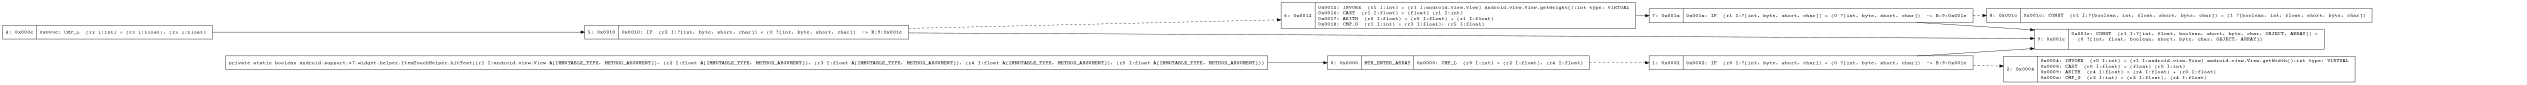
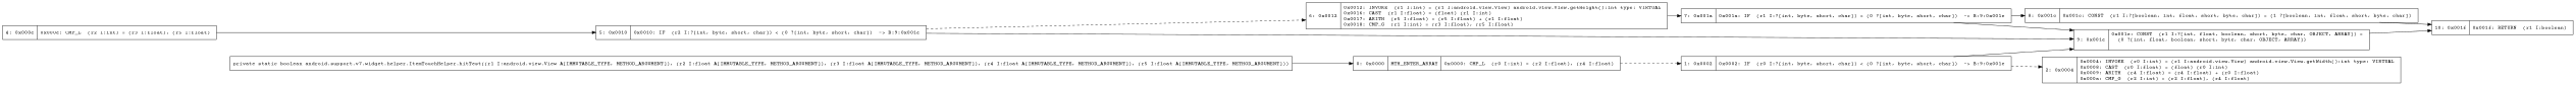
  digraph {
    fontname="Courier Prime"
    rankdir=LR
    node [fontname="Courier Prime" shape=record]
    edge [fontname="Courier Prime"]
    n1 [label="{0\:\ 0x0000|MTH_ENTER_ARRAY\l|0x0000: CMP_L  (r0 I:int) = (r2 I:float), (r4 I:float) \l}"]
    n2 [label="{1\:\ 0x0002|0x0002: IF  (r0 I:?[int, byte, short, char]) \< (0 ?[int, byte, short, char])  \-\> B:9:0x001e \l}"]
    n3 [label="{2\:\ 0x0004|0x0004: INVOKE  (r0 I:int) = (r1 I:android.view.View) android.view.View.getWidth():int type: VIRTUAL \l0x0008: CAST  (r0 I:float) = (float) (r0 I:int) \l0x0009: ARITH  (r4 I:float) = (r4 I:float) + (r0 I:float) \l0x000a: CMP_G  (r2 I:int) = (r2 I:float), (r4 I:float) \l}"]
    n4 [label="{9\:\ 0x001e|0x001e: CONST  (r1 I:?[int, float, boolean, short, byte, char, OBJECT, ARRAY]) = \l  (0 ?[int, float, boolean, short, byte, char, OBJECT, ARRAY])\l \l}"]
+   n5 [label="{10\:\ 0x001f|0x001f: RETURN  (r1 I:boolean) \l}"]
    n6 [label="{4\:\ 0x000e|0x000e: CMP_L  (r2 I:int) = (r3 I:float), (r5 I:float) \l}"]
    n7 [label="{5\:\ 0x0010|0x0010: IF  (r2 I:?[int, byte, short, char]) \< (0 ?[int, byte, short, char])  \-\> B:9:0x001e \l}"]
    n8 [label="{6\:\ 0x0012|0x0012: INVOKE  (r1 I:int) = (r1 I:android.view.View) android.view.View.getHeight():int type: VIRTUAL \l0x0016: CAST  (r1 I:float) = (float) (r1 I:int) \l0x0017: ARITH  (r5 I:float) = (r5 I:float) + (r1 I:float) \l0x0018: CMP_G  (r1 I:int) = (r3 I:float), (r5 I:float) \l}"]
    n9 [label="{7\:\ 0x001a|0x001a: IF  (r1 I:?[int, byte, short, char]) \> (0 ?[int, byte, short, char])  \-\> B:9:0x001e \l}"]
    n10 [label="{8\:\ 0x001c|0x001c: CONST  (r1 I:?[boolean, int, float, short, byte, char]) = (1 ?[boolean, int, float, short, byte, char]) \l}"]
    n11 [label="{private static boolean android.support.v7.widget.helper.ItemTouchHelper.hitTest((r1 I:android.view.View A[IMMUTABLE_TYPE, METHOD_ARGUMENT]), (r2 I:float A[IMMUTABLE_TYPE, METHOD_ARGUMENT]), (r3 I:float A[IMMUTABLE_TYPE, METHOD_ARGUMENT]), (r4 I:float A[IMMUTABLE_TYPE, METHOD_ARGUMENT]), (r5 I:float A[IMMUTABLE_TYPE, METHOD_ARGUMENT])) }"]
    n1 -> n2 [style=dashed]
    n2 -> n3 [style=dashed]
    n2 -> n4
+   n4 -> n5
    n6 -> n7
    n7 -> n4
    n7 -> n8 [style=dashed]
    n8 -> n9
    n9 -> n4
-   n9 -> n10 [style=dashed]
+   n9 -> n10 [style=solid]
+   n10 -> n5
    n11 -> n1
  }
